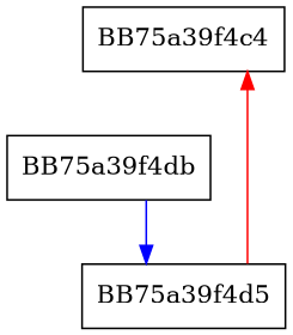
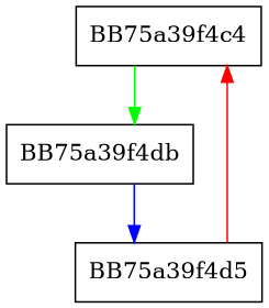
  digraph {
    splines=ortho
    node [shape=box]
    BB75a39f4c4
    BB75a39f4db
    BB75a39f4d5
+   BB75a39f4c4 -> BB75a39f4db [color=green]
    BB75a39f4db -> BB75a39f4d5 [color=blue]
    BB75a39f4d5 -> BB75a39f4c4 [color=red]
  }
